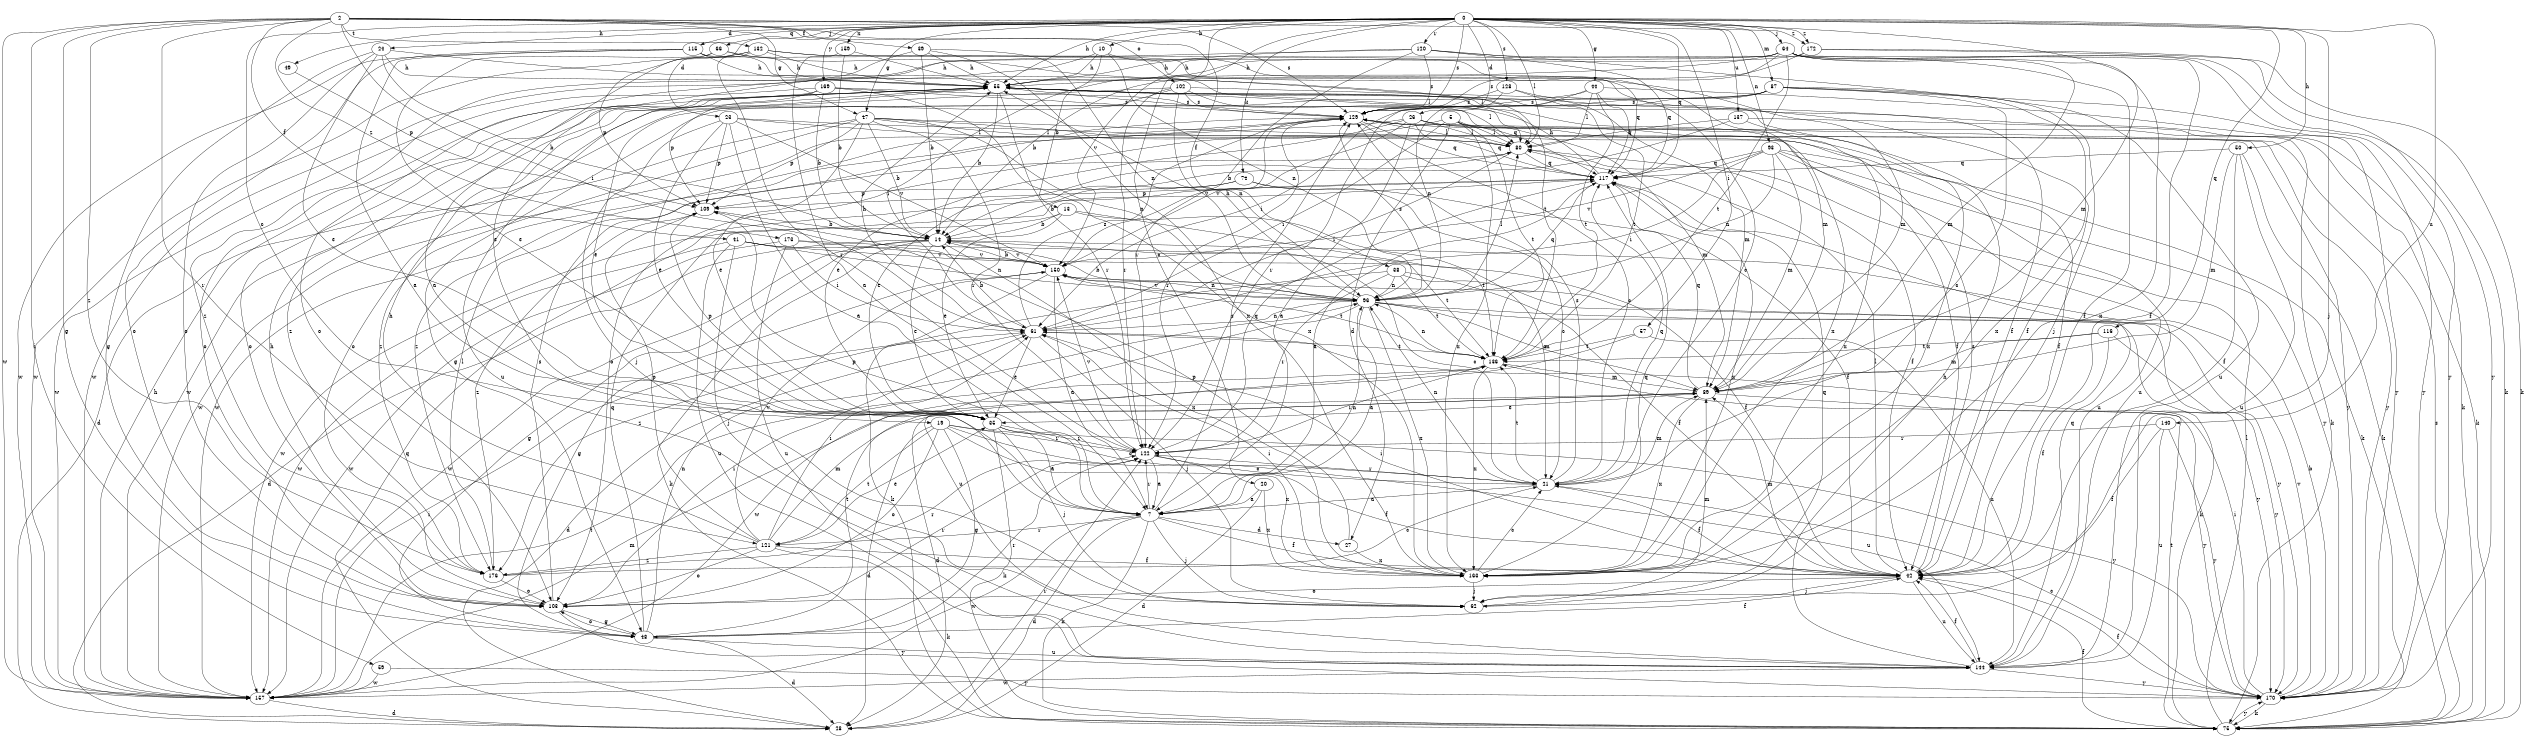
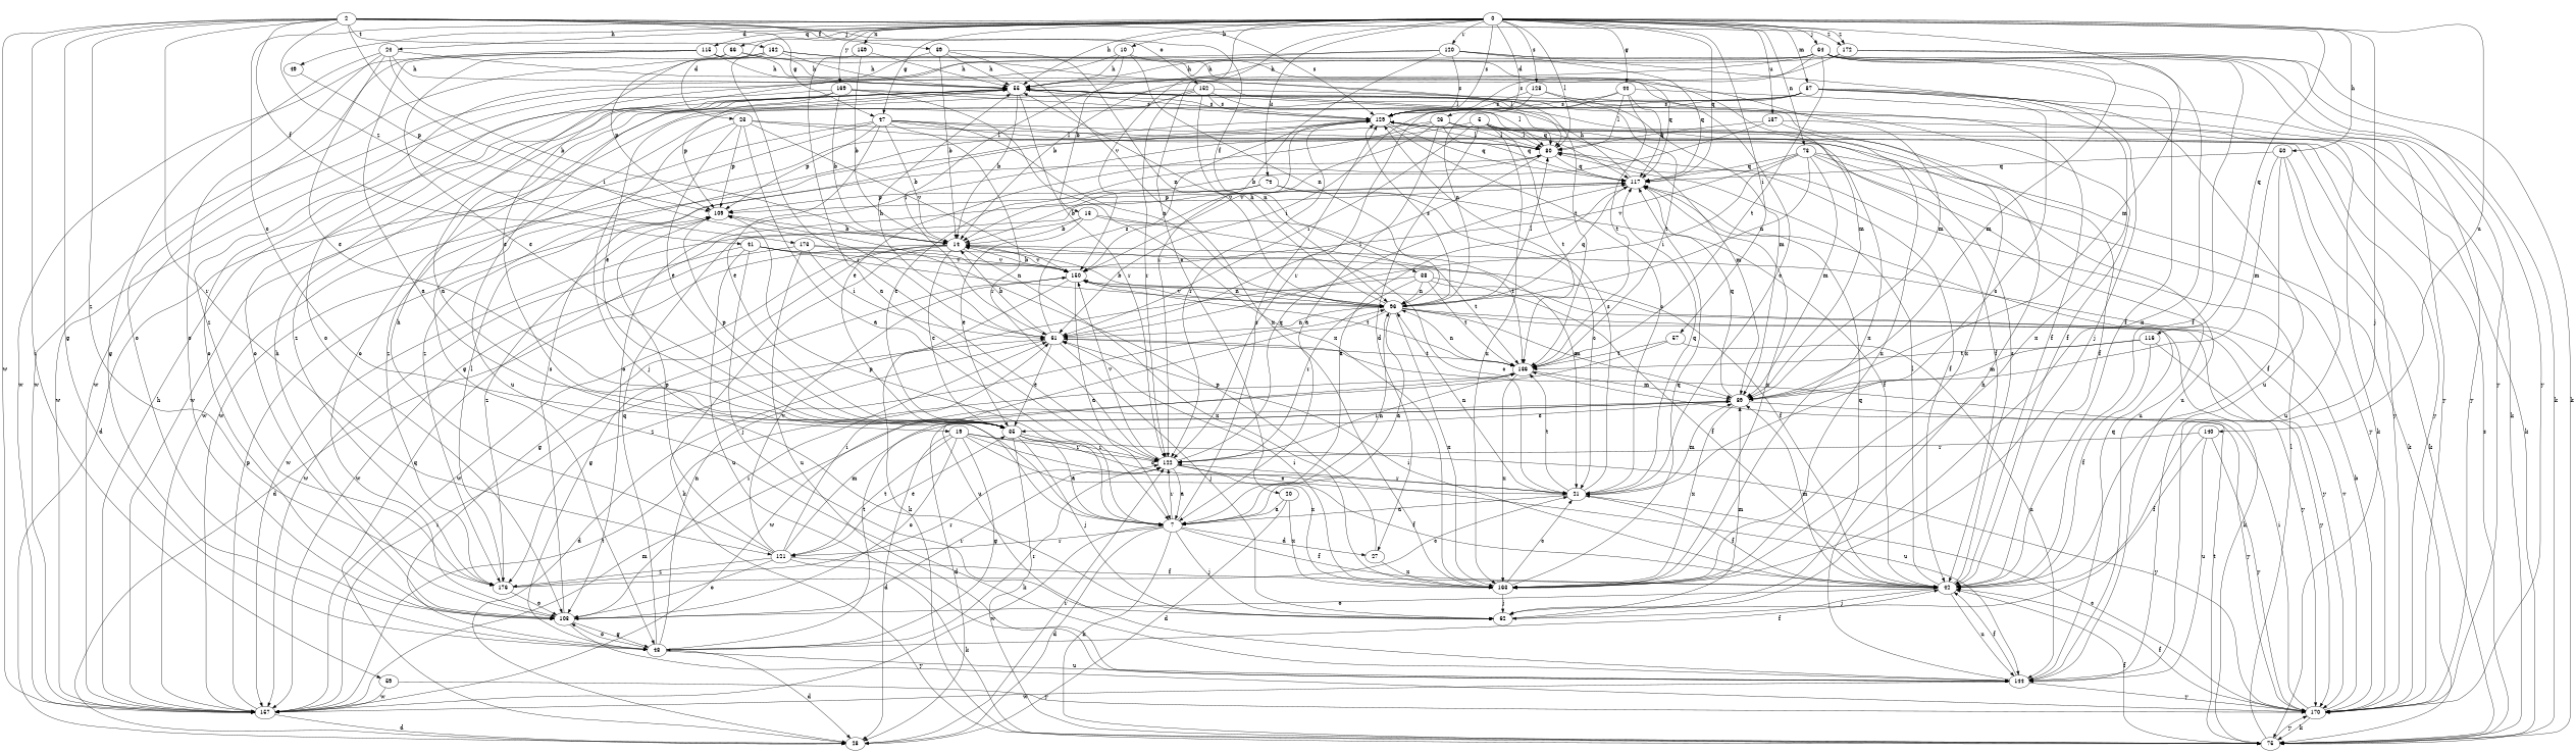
  strict digraph {
    0
    10
    19
    20
    23
    24
    26
    44
    47
    49
    50
    55
    57
    64
    66
    n16 [label=62]
    74
    n18 [label=80]
    87
    89
-   93
+   93 [label=73]
    115
    116
    117
    120
    128
    129
    137
    140
    150
    159
    169
    172
    103
    96
    13
    48
    121
    163
    28
    122
    144
    170
    7
    109
    35
    14
    157
    42
    136
    176
    75
    61
    21
    2
    38
    39
    41
    59
-   102
+   102 [label=152]
    132
    173
    5
    27
    0 -> 10 [label=b]
    0 -> 19 [label=c]
    0 -> 20 [label=c]
    0 -> 23 [label=d]
    0 -> 24 [label=d]
    0 -> 26 [label=d]
    0 -> 44 [label=g]
    0 -> 47 [label=g]
    0 -> 49 [label=h]
    0 -> 50 [label=h]
    0 -> 55 [label=h]
    0 -> 57 [label=i]
    0 -> 64 [label=j]
    0 -> 66 [label=j]
    0 -> n16 [label=j]
    0 -> 74 [label=k]
    0 -> n18 [label=l]
    0 -> 87 [label=m]
    0 -> 89 [label=m]
    0 -> 93 [label=n]
    0 -> 115 [label=q]
    0 -> 116 [label=q]
    0 -> 117 [label=q]
    0 -> 120 [label=r]
    0 -> 128 [label=s]
    0 -> 129 [label=s]
    0 -> 137 [label=u]
    0 -> 140 [label=u]
    0 -> 150 [label=v]
    0 -> 159 [label=x]
    0 -> 169 [label=y]
    0 -> 172 [label=z]
    10 -> 55 [label=h]
    10 -> 117 [label=q]
    10 -> 103 [label=o]
    10 -> 96 [label=n]
    10 -> 13 [label=b]
    19 -> 103 [label=o]
    19 -> 48 [label=g]
    19 -> 121 [label=t]
    19 -> 163 [label=x]
    19 -> 28 [label=d]
    19 -> 122 [label=r]
    19 -> 144 [label=u]
    19 -> 170 [label=y]
    20 -> 163 [label=x]
    20 -> 28 [label=d]
    20 -> 7 [label=a]
    23 -> n16 [label=j]
    23 -> n18 [label=l]
    23 -> 150 [label=v]
    23 -> 170 [label=y]
    23 -> 7 [label=a]
    23 -> 109 [label=p]
    23 -> 35 [label=e]
    24 -> 55 [label=h]
    24 -> n18 [label=l]
    24 -> 103 [label=o]
    24 -> 48 [label=g]
    24 -> 35 [label=e]
    24 -> 14 [label=b]
    26 -> n18 [label=l]
    26 -> 117 [label=q]
    26 -> 150 [label=v]
    26 -> 163 [label=x]
    26 -> 7 [label=a]
    26 -> 35 [label=e]
    26 -> 157 [label=w]
    26 -> 42 [label=f]
    44 -> n18 [label=l]
    44 -> 117 [label=q]
    44 -> 129 [label=s]
    44 -> 122 [label=r]
    44 -> 170 [label=y]
    44 -> 136 [label=t]
    47 -> n18 [label=l]
    47 -> 96 [label=n]
    47 -> 28 [label=d]
    47 -> 122 [label=r]
    47 -> 170 [label=y]
    47 -> 109 [label=p]
    47 -> 35 [label=e]
    47 -> 14 [label=b]
    47 -> 42 [label=f]
    47 -> 176 [label=z]
    49 -> 109 [label=p]
    50 -> 89 [label=m]
    50 -> 117 [label=q]
    50 -> 144 [label=u]
    50 -> 42 [label=f]
    50 -> 75 [label=k]
    55 -> 129 [label=s]
    55 -> 103 [label=o]
    55 -> 163 [label=x]
    55 -> 122 [label=r]
    55 -> 144 [label=u]
    55 -> 14 [label=b]
    55 -> 42 [label=f]
    55 -> 176 [label=z]
    55 -> 75 [label=k]
    57 -> 144 [label=u]
    57 -> 157 [label=w]
    57 -> 136 [label=t]
    64 -> 55 [label=h]
    64 -> 89 [label=m]
    64 -> 129 [label=s]
    64 -> 163 [label=x]
    64 -> 170 [label=y]
    64 -> 157 [label=w]
    64 -> 42 [label=f]
    64 -> 136 [label=t]
    64 -> 75 [label=k]
    64 -> 61 [label=i]
    66 -> 55 [label=h]
    66 -> n18 [label=l]
    66 -> 109 [label=p]
    66 -> 35 [label=e]
    n16 -> 89 [label=m]
    n16 -> 117 [label=q]
    74 -> 109 [label=p]
    74 -> 14 [label=b]
    74 -> 42 [label=f]
    74 -> 21 [label=c]
    n18 -> 117 [label=q]
    n18 -> 35 [label=e]
    n18 -> 42 [label=f]
    n18 -> 61 [label=i]
    87 -> 129 [label=s]
    87 -> 48 [label=g]
    87 -> 163 [label=x]
    87 -> 144 [label=u]
    87 -> 170 [label=y]
    87 -> 157 [label=w]
    87 -> 61 [label=i]
    87 -> 21 [label=c]
    89 -> 117 [label=q]
    89 -> 163 [label=x]
    89 -> 28 [label=d]
    89 -> 170 [label=y]
    89 -> 35 [label=e]
    93 -> 89 [label=m]
    93 -> 117 [label=q]
    93 -> 150 [label=v]
    93 -> 96 [label=n]
    93 -> 144 [label=u]
    93 -> 170 [label=y]
    93 -> 75 [label=k]
    93 -> 61 [label=i]
    115 -> 55 [label=h]
    115 -> 89 [label=m]
    115 -> 103 [label=o]
    115 -> 7 [label=a]
    115 -> 157 [label=w]
    115 -> 136 [label=t]
    116 -> 89 [label=m]
    116 -> 170 [label=y]
    116 -> 42 [label=f]
    116 -> 136 [label=t]
    117 -> 55 [label=h]
    117 -> 163 [label=x]
    117 -> 7 [label=a]
    117 -> 109 [label=p]
    120 -> 55 [label=h]
    120 -> n16 [label=j]
    120 -> 117 [label=q]
    120 -> 129 [label=s]
    120 -> 122 [label=r]
    120 -> 42 [label=f]
    120 -> 176 [label=z]
    128 -> 89 [label=m]
    128 -> 129 [label=s]
    128 -> 96 [label=n]
    128 -> 136 [label=t]
    129 -> n18 [label=l]
    129 -> 117 [label=q]
    129 -> 150 [label=v]
    129 -> 122 [label=r]
    129 -> 144 [label=u]
    129 -> 157 [label=w]
    129 -> 176 [label=z]
    129 -> 21 [label=c]
    137 -> n18 [label=l]
    137 -> 163 [label=x]
    137 -> 14 [label=b]
    137 -> 75 [label=k]
    140 -> 122 [label=r]
    140 -> 144 [label=u]
    140 -> 170 [label=y]
    140 -> 42 [label=f]
    150 -> 96 [label=n]
    150 -> 48 [label=g]
    150 -> 7 [label=a]
    150 -> 14 [label=b]
    150 -> 136 [label=t]
    150 -> 75 [label=k]
    159 -> 55 [label=h]
    159 -> 7 [label=a]
    159 -> 14 [label=b]
    169 -> 117 [label=q]
    169 -> 129 [label=s]
    169 -> 103 [label=o]
    169 -> 163 [label=x]
    169 -> 109 [label=p]
    169 -> 14 [label=b]
    169 -> 157 [label=w]
    172 -> 55 [label=h]
    172 -> 170 [label=y]
    172 -> 14 [label=b]
    172 -> 75 [label=k]
    103 -> 55 [label=h]
    103 -> 129 [label=s]
    103 -> 48 [label=g]
    103 -> 122 [label=r]
    103 -> 170 [label=y]
    103 -> 61 [label=i]
    96 -> 55 [label=h]
    96 -> n18 [label=l]
    96 -> 89 [label=m]
    96 -> 117 [label=q]
    96 -> 129 [label=s]
    96 -> 150 [label=v]
    96 -> 163 [label=x]
    96 -> 144 [label=u]
    96 -> 170 [label=y]
    96 -> 7 [label=a]
    96 -> 14 [label=b]
    96 -> 75 [label=k]
    96 -> 61 [label=n]
    13 -> 35 [label=e]
    13 -> 14 [label=b]
    13 -> 157 [label=w]
    13 -> 136 [label=t]
    13 -> 21 [label=c]
    48 -> 117 [label=q]
    48 -> 103 [label=o]
    48 -> 96 [label=n]
    48 -> 28 [label=d]
    48 -> 122 [label=r]
    48 -> 144 [label=u]
    48 -> 42 [label=f]
    48 -> 136 [label=t]
    121 -> 55 [label=h]
    121 -> 89 [label=m]
    121 -> 150 [label=v]
    121 -> 103 [label=o]
    121 -> 109 [label=p]
    121 -> 35 [label=e]
    121 -> 42 [label=f]
    121 -> 176 [label=z]
    121 -> 75 [label=k]
    121 -> 61 [label=i]
    163 -> n16 [label=j]
    163 -> 117 [label=q]
    163 -> 61 [label=i]
    163 -> 21 [label=c]
    28 -> 117 [label=q]
    28 -> 122 [label=r]
    122 -> 117 [label=q]
    122 -> 150 [label=v]
    122 -> 7 [label=a]
    122 -> 42 [label=f]
    122 -> 21 [label=c]
    144 -> 55 [label=h]
    144 -> 117 [label=q]
    144 -> 170 [label=y]
    144 -> 157 [label=w]
    144 -> 42 [label=f]
    170 -> 150 [label=v]
    170 -> 14 [label=b]
    170 -> 42 [label=f]
    170 -> 75 [label=k]
    170 -> 61 [label=i]
    170 -> 21 [label=c]
    7 -> n16 [label=j]
    7 -> 129 [label=s]
    7 -> 96 [label=n]
    7 -> 121 [label=r]
    7 -> 28 [label=d]
    7 -> 122 [label=r]
    7 -> 109 [label=p]
    7 -> 157 [label=w]
    7 -> 42 [label=f]
    7 -> 75 [label=k]
    7 -> 27 [label=d]
    109 -> 14 [label=b]
    109 -> 176 [label=z]
    35 -> n16 [label=j]
    35 -> 122 [label=r]
    35 -> 7 [label=a]
    35 -> 109 [label=p]
    35 -> 75 [label=k]
    35 -> 21 [label=c]
    14 -> 150 [label=v]
    14 -> 48 [label=g]
    14 -> 163 [label=x]
    14 -> 28 [label=d]
    14 -> 35 [label=e]
    14 -> 157 [label=w]
    14 -> 75 [label=k]
    14 -> 21 [label=c]
    157 -> 55 [label=h]
    157 -> 89 [label=m]
    157 -> 28 [label=d]
+   157 -> 109 [label=p]
    157 -> 136 [label=t]
    157 -> 61 [label=i]
    42 -> n16 [label=j]
    42 -> n18 [label=l]
    42 -> 89 [label=m]
    42 -> 129 [label=s]
    42 -> 103 [label=o]
    42 -> 144 [label=u]
    42 -> 61 [label=i]
    136 -> 89 [label=m]
    136 -> 96 [label=n]
    136 -> 163 [label=x]
    136 -> 122 [label=r]
    176 -> n18 [label=l]
    176 -> 103 [label=o]
    176 -> 122 [label=r]
    176 -> 21 [label=c]
    75 -> n18 [label=l]
    75 -> 129 [label=s]
    75 -> 170 [label=y]
    75 -> 42 [label=f]
    75 -> 136 [label=t]
    61 -> 55 [label=h]
    61 -> n16 [label=j]
    61 -> 129 [label=s]
    61 -> 28 [label=d]
    61 -> 35 [label=e]
    61 -> 14 [label=b]
    61 -> 136 [label=t]
    21 -> 89 [label=m]
    21 -> 117 [label=q]
    21 -> 129 [label=s]
    21 -> 96 [label=n]
    21 -> 122 [label=r]
    21 -> 7 [label=a]
    21 -> 42 [label=f]
    21 -> 136 [label=t]
    2 -> 47 [label=g]
    2 -> 129 [label=s]
    2 -> 172 [label=z]
    2 -> 48 [label=g]
    2 -> 121 [label=r]
    2 -> 157 [label=w]
    2 -> 176 [label=z]
    2 -> 61 [label=i]
    2 -> 38 [label=f]
    2 -> 39 [label=f]
    2 -> 41 [label=f]
    2 -> 59 [label=i]
    2 -> 102 [label=o]
    2 -> 132 [label=t]
    2 -> 173 [label=z]
    38 -> 96 [label=n]
    38 -> 122 [label=r]
    38 -> 170 [label=y]
    38 -> 42 [label=f]
    38 -> 136 [label=t]
    38 -> 176 [label=z]
    39 -> 55 [label=h]
    39 -> 96 [label=n]
    39 -> 163 [label=x]
    39 -> 35 [label=e]
    39 -> 14 [label=b]
    41 -> n16 [label=j]
    41 -> 150 [label=v]
    41 -> 96 [label=n]
    41 -> 144 [label=u]
    41 -> 157 [label=w]
    41 -> 42 [label=f]
    59 -> 170 [label=y]
    59 -> 157 [label=w]
    102 -> n18 [label=l]
    102 -> 129 [label=s]
    102 -> 103 [label=o]
    102 -> 96 [label=n]
    102 -> 122 [label=r]
    102 -> 35 [label=e]
    102 -> 42 [label=f]
    132 -> 55 [label=h]
    132 -> 89 [label=m]
    132 -> 122 [label=r]
    132 -> 7 [label=a]
    132 -> 157 [label=w]
    132 -> 21 [label=c]
    173 -> 150 [label=v]
    173 -> 144 [label=u]
    173 -> 157 [label=w]
    173 -> 136 [label=t]
    173 -> 61 [label=i]
    5 -> n18 [label=l]
    5 -> 89 [label=m]
    5 -> 103 [label=o]
    5 -> 163 [label=x]
    5 -> 136 [label=t]
    5 -> 75 [label=k]
    5 -> 61 [label=i]
    5 -> 27 [label=d]
    27 -> 163 [label=x]
    27 -> 109 [label=p]
  }
